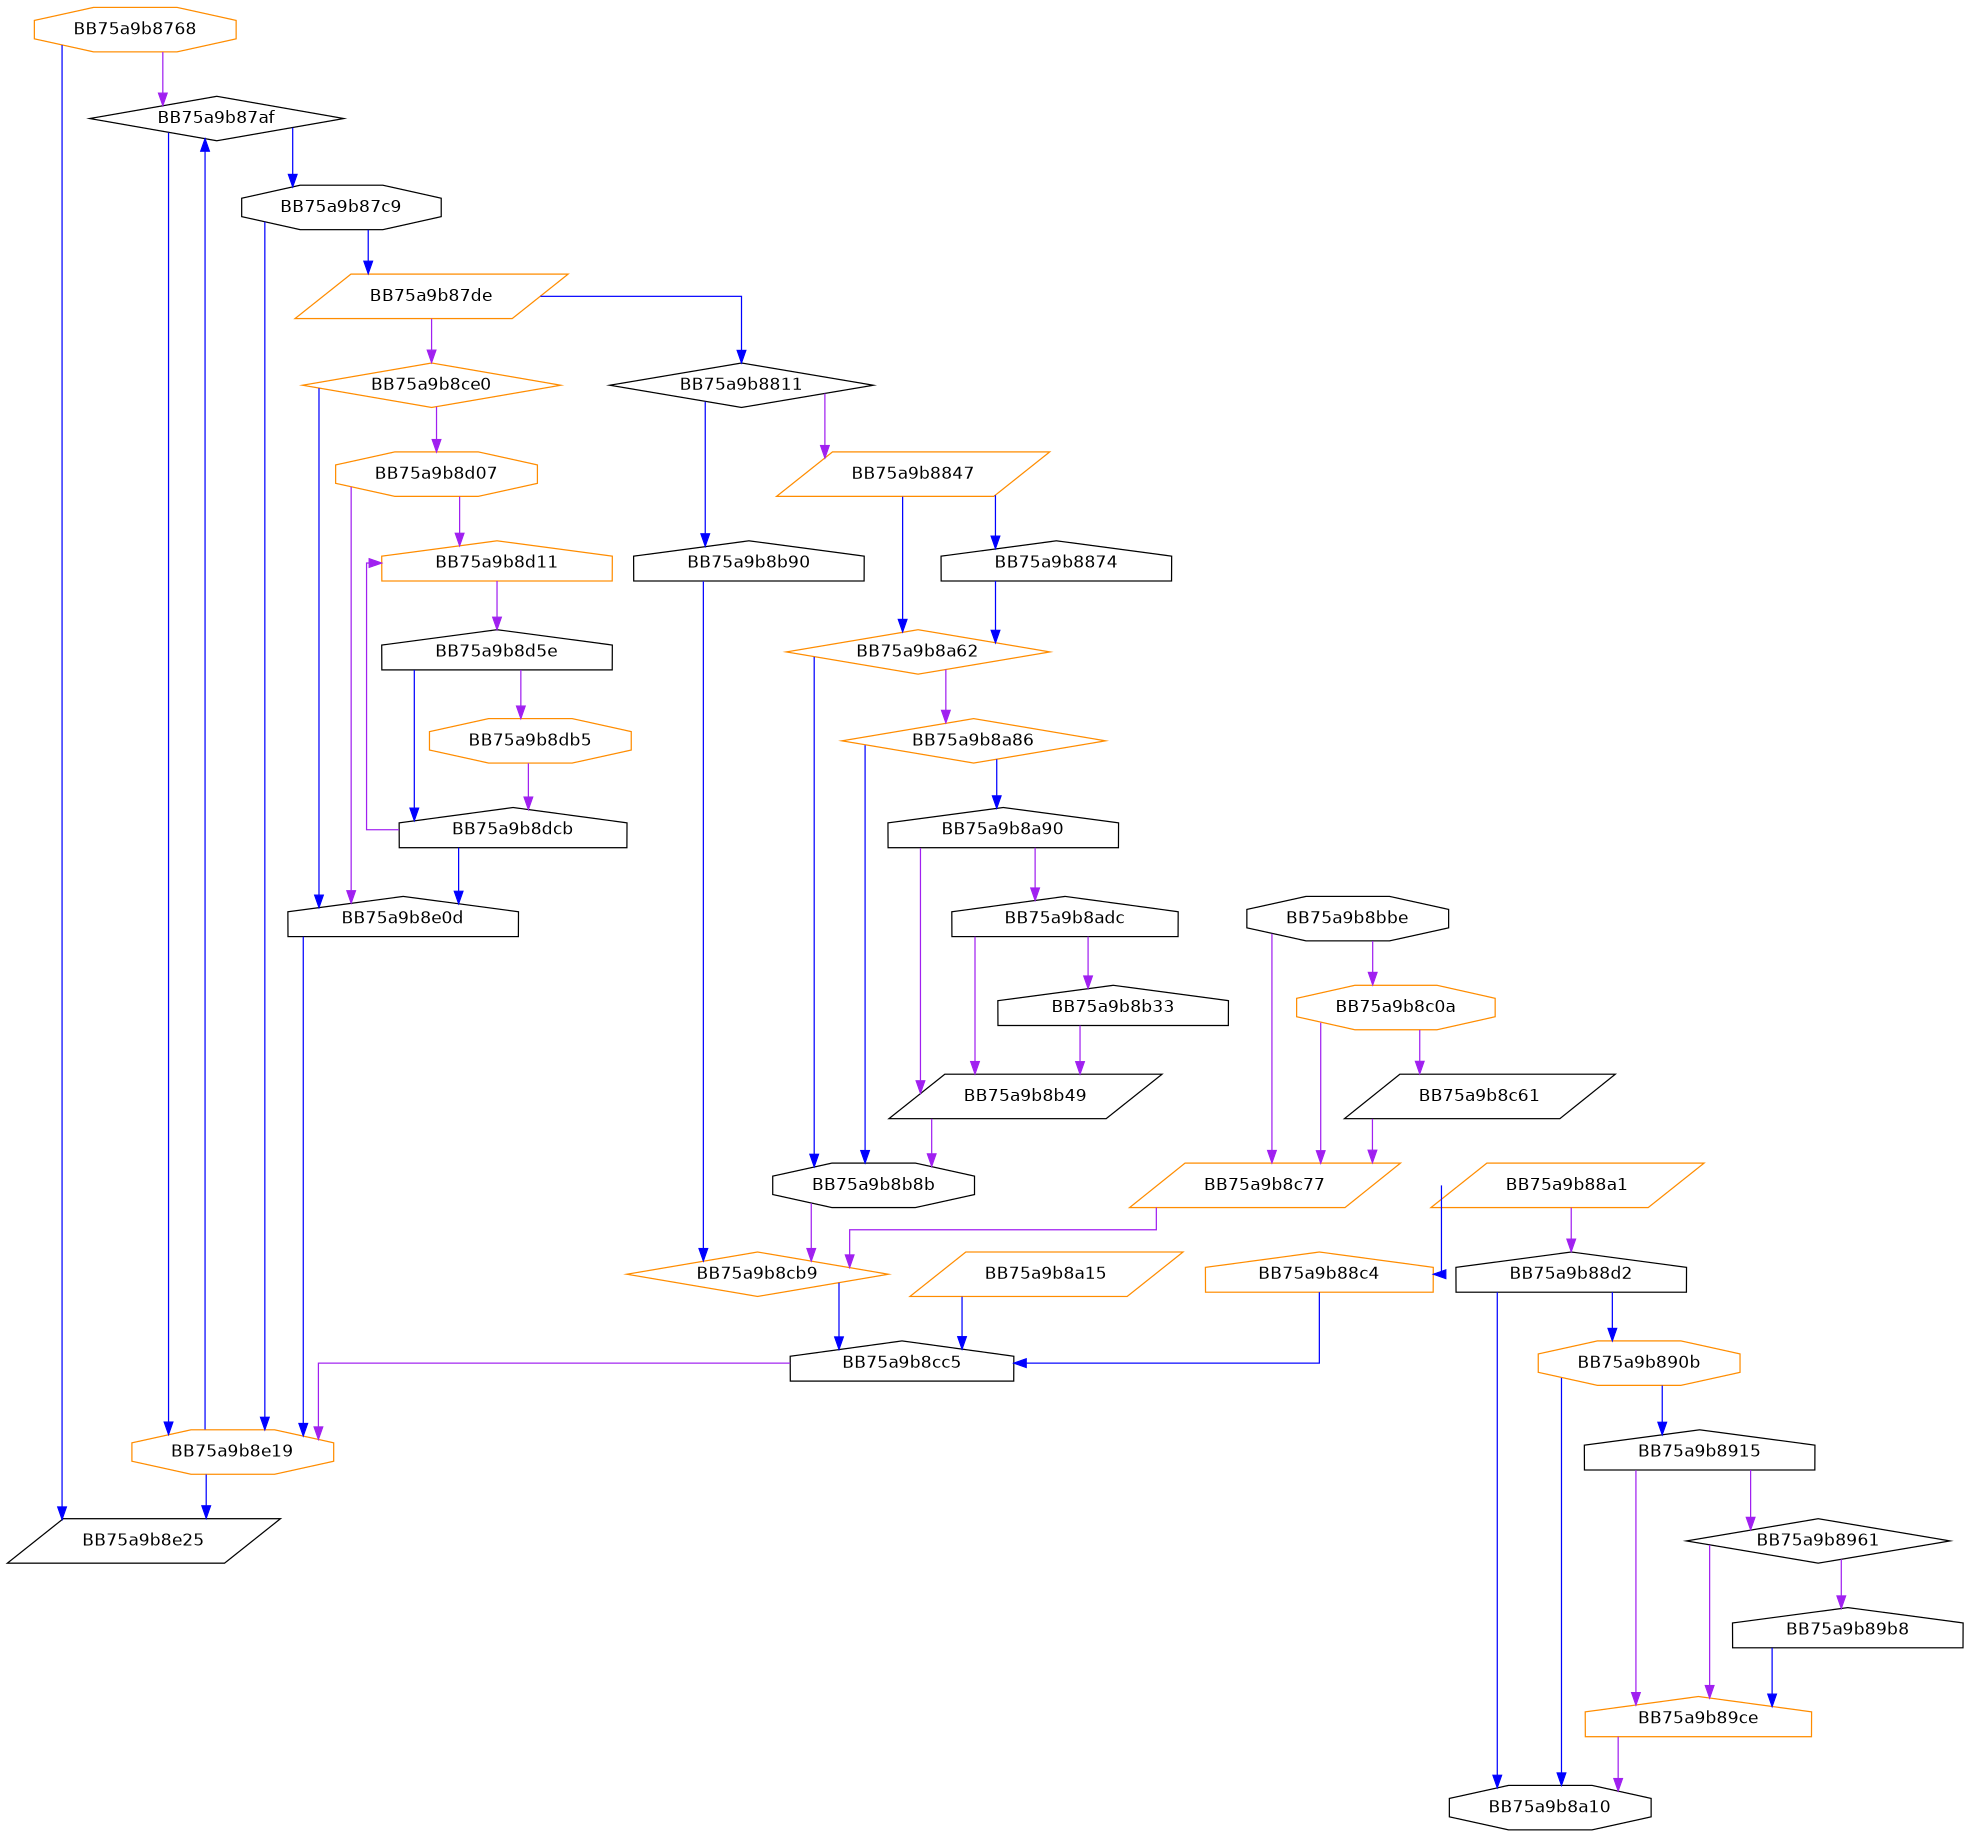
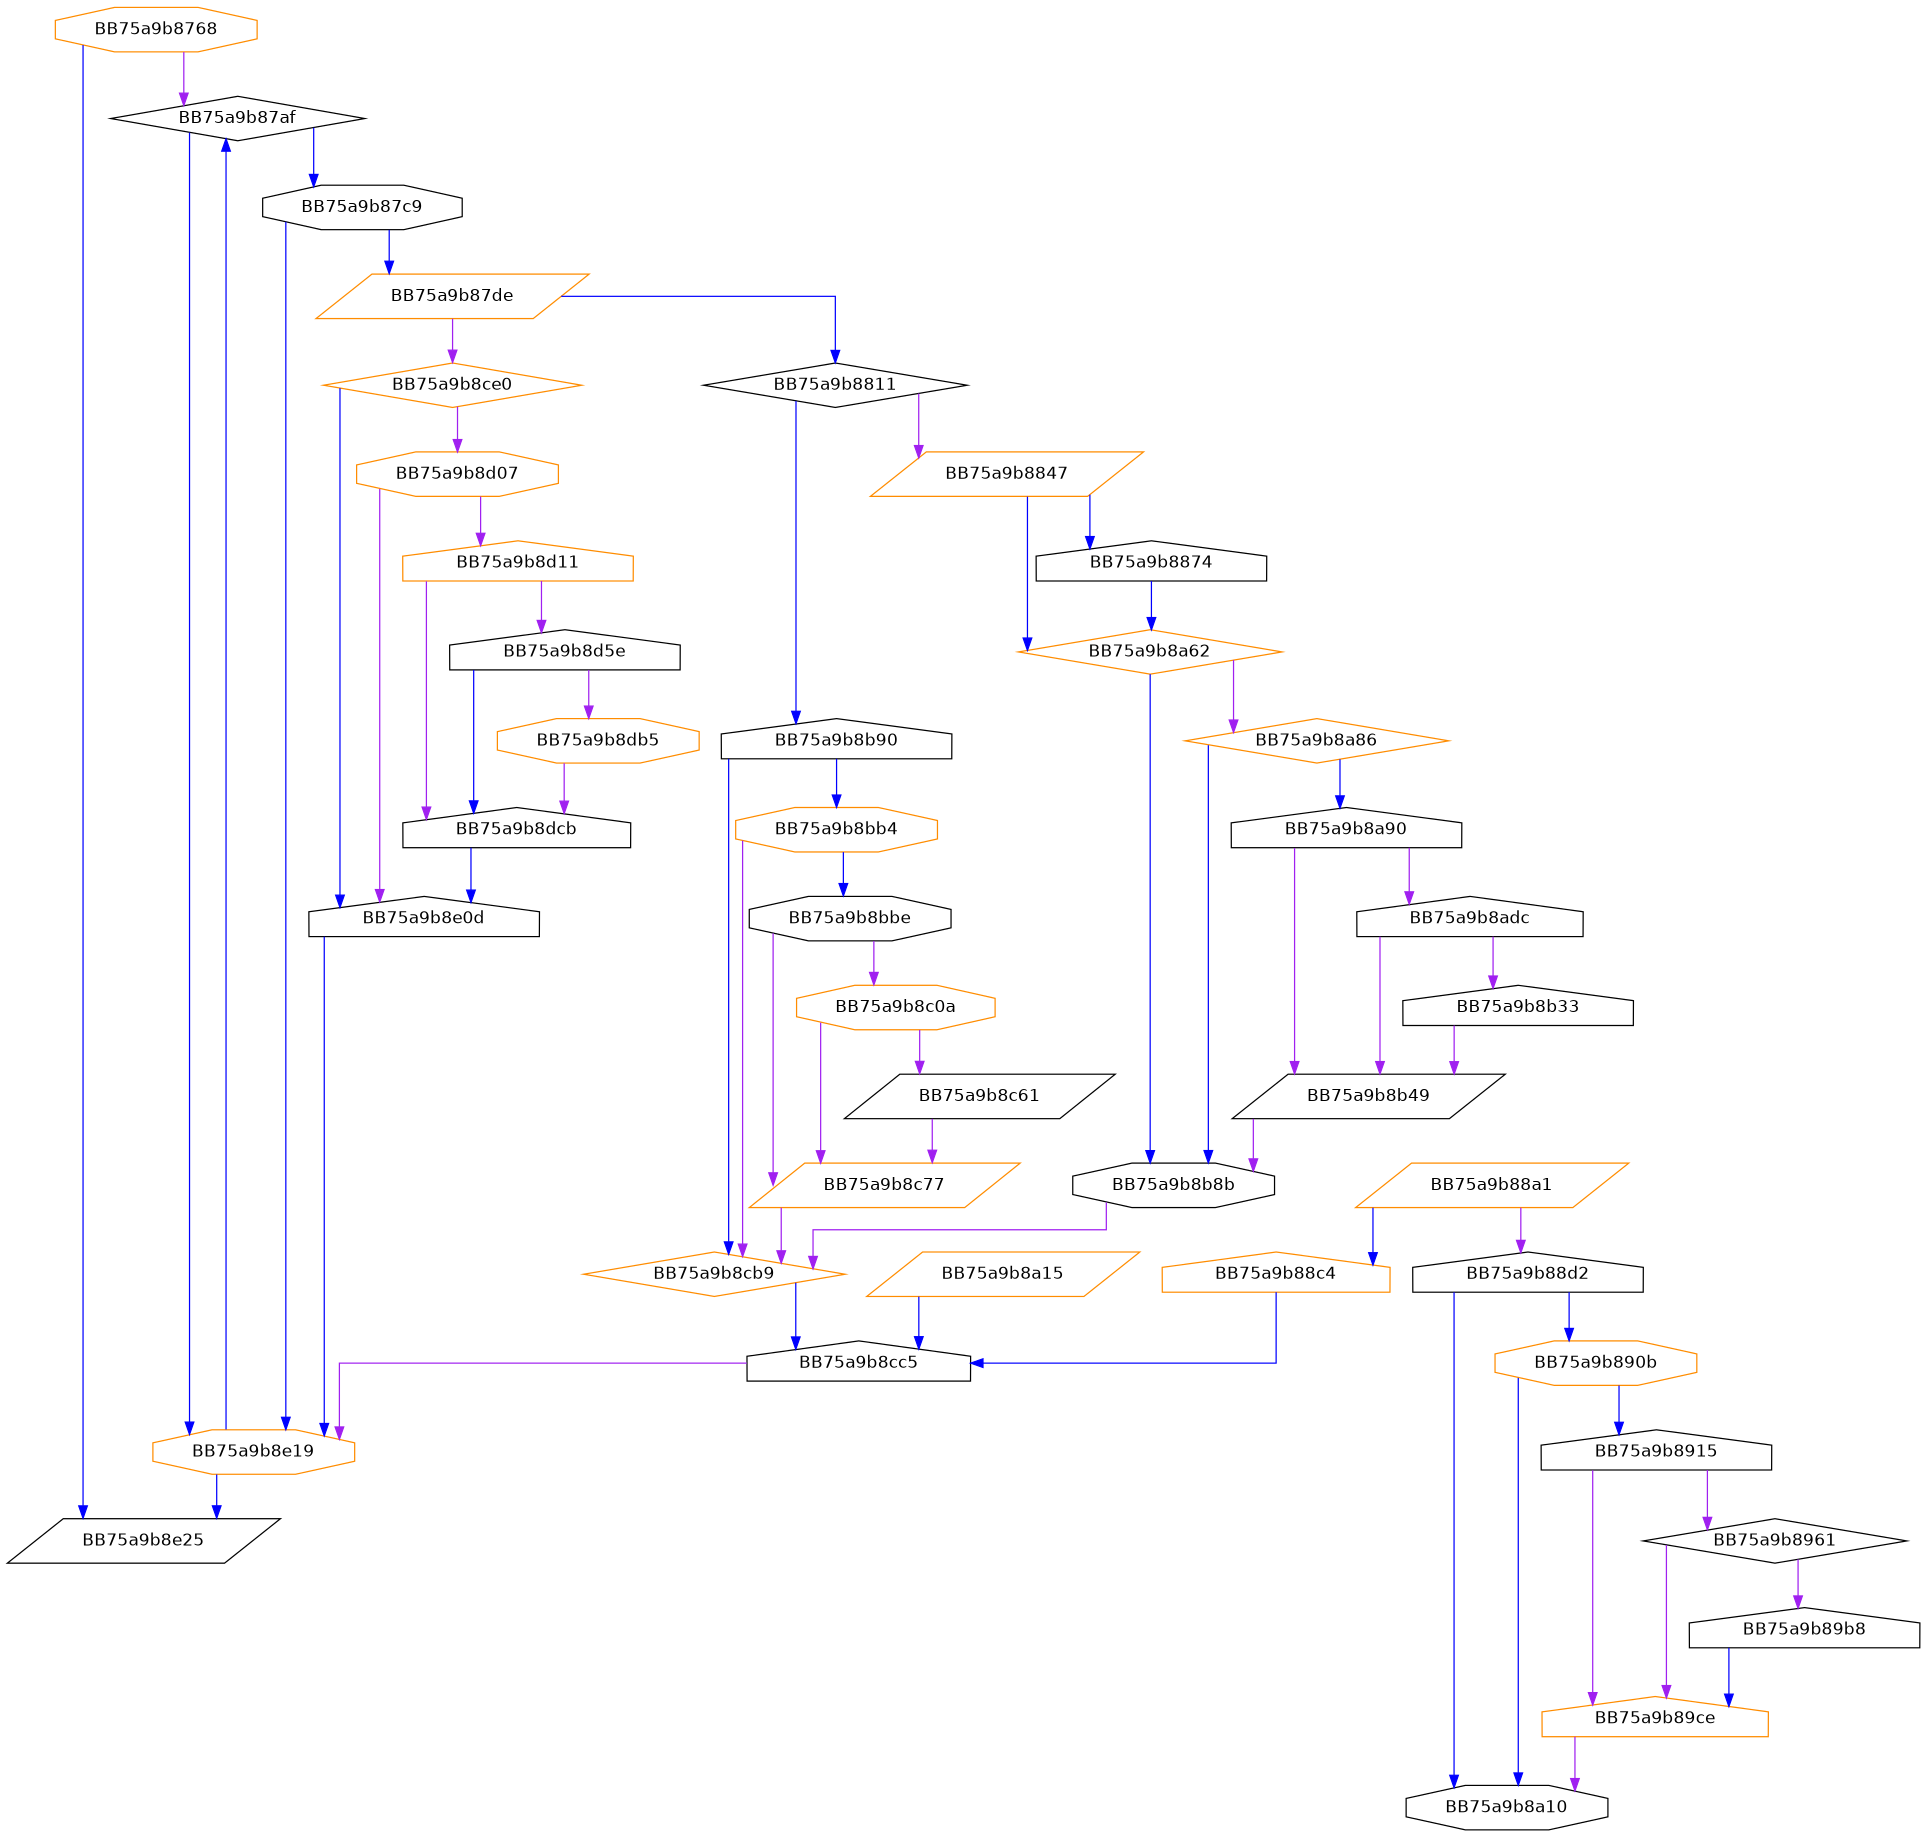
  digraph {
    fontname="DejaVu Sans"
    splines=ortho
    node [color=black fontname="DejaVu Sans" shape=house]
    edge [color=purple fontname="DejaVu Sans"]
    BB75a9b8768 [color=darkorange shape=octagon]
    BB75a9b8e25 [shape=parallelogram]
    BB75a9b87af [shape=diamond]
    BB75a9b8e19 [color=darkorange shape=octagon]
    BB75a9b87c9 [shape=octagon]
    BB75a9b87de [color=darkorange shape=parallelogram]
    BB75a9b8ce0 [color=darkorange shape=diamond]
    BB75a9b8811 [shape=diamond]
    BB75a9b8e0d
    BB75a9b8d07 [color=darkorange shape=octagon]
    BB75a9b8b90
    BB75a9b8847 [color=darkorange shape=parallelogram]
    BB75a9b8d11 [color=darkorange]
    BB75a9b8cb9 [color=darkorange shape=diamond]
+   BB75a9b8bb4 [color=darkorange shape=octagon]
    BB75a9b8a62 [color=darkorange shape=diamond]
    BB75a9b8874
    BB75a9b8cc5
    BB75a9b8bbe [shape=octagon]
    BB75a9b8b8b [shape=octagon]
    BB75a9b8a86 [color=darkorange shape=diamond]
    BB75a9b8a90
    BB75a9b8a15 [color=darkorange shape=parallelogram]
    BB75a9b88a1 [color=darkorange shape=parallelogram]
    BB75a9b88d2
    BB75a9b88c4 [color=darkorange]
    BB75a9b8a10 [shape=octagon]
    BB75a9b890b [color=darkorange shape=octagon]
    BB75a9b8915
    BB75a9b89ce [color=darkorange]
    BB75a9b8961 [shape=diamond]
    BB75a9b89b8
    BB75a9b8b49 [shape=parallelogram]
    BB75a9b8adc
    BB75a9b8b33
    BB75a9b8c77 [color=darkorange shape=parallelogram]
    BB75a9b8c0a [color=darkorange shape=octagon]
    BB75a9b8c61 [shape=parallelogram]
    BB75a9b8dcb
    BB75a9b8d5e
    BB75a9b8db5 [color=darkorange shape=octagon]
    BB75a9b8768 -> BB75a9b8e25 [color=blue]
    BB75a9b8768 -> BB75a9b87af
    BB75a9b87af -> BB75a9b8e19 [color=blue]
    BB75a9b87af -> BB75a9b87c9 [color=blue]
    BB75a9b8e19 -> BB75a9b8e25 [color=blue]
    BB75a9b8e19 -> BB75a9b87af [color=blue]
    BB75a9b87c9 -> BB75a9b8e19 [color=blue]
    BB75a9b87c9 -> BB75a9b87de [color=blue]
    BB75a9b87de -> BB75a9b8ce0
    BB75a9b87de -> BB75a9b8811 [color=blue]
    BB75a9b8ce0 -> BB75a9b8e0d [color=blue]
    BB75a9b8ce0 -> BB75a9b8d07
    BB75a9b8811 -> BB75a9b8b90 [color=blue]
    BB75a9b8811 -> BB75a9b8847
    BB75a9b8e0d -> BB75a9b8e19 [color=blue]
    BB75a9b8d07 -> BB75a9b8e0d
    BB75a9b8d07 -> BB75a9b8d11
    BB75a9b8b90 -> BB75a9b8cb9 [color=blue]
+   BB75a9b8b90 -> BB75a9b8bb4 [color=blue]
    BB75a9b8847 -> BB75a9b8a62 [color=blue]
    BB75a9b8847 -> BB75a9b8874 [color=blue]
-   BB75a9b8dcb -> BB75a9b8d11
+   BB75a9b8d11 -> BB75a9b8dcb
    BB75a9b8d11 -> BB75a9b8d5e
    BB75a9b8cb9 -> BB75a9b8cc5 [color=blue]
+   BB75a9b8bb4 -> BB75a9b8cb9
+   BB75a9b8bb4 -> BB75a9b8bbe [color=blue]
    BB75a9b8a62 -> BB75a9b8b8b [color=blue]
    BB75a9b8a62 -> BB75a9b8a86
    BB75a9b8874 -> BB75a9b8a62 [color=blue]
    BB75a9b8cc5 -> BB75a9b8e19
    BB75a9b8bbe -> BB75a9b8c77
    BB75a9b8bbe -> BB75a9b8c0a
    BB75a9b8b8b -> BB75a9b8cb9
    BB75a9b8a86 -> BB75a9b8b8b [color=blue]
    BB75a9b8a86 -> BB75a9b8a90 [color=blue]
    BB75a9b8a90 -> BB75a9b8b49
    BB75a9b8a90 -> BB75a9b8adc
    BB75a9b8a15 -> BB75a9b8cc5 [color=blue]
    BB75a9b88a1 -> BB75a9b88d2
    BB75a9b88a1 -> BB75a9b88c4 [color=blue]
    BB75a9b88d2 -> BB75a9b8a10 [color=blue]
    BB75a9b88d2 -> BB75a9b890b [color=blue]
    BB75a9b88c4 -> BB75a9b8cc5 [color=blue]
    BB75a9b890b -> BB75a9b8a10 [color=blue]
    BB75a9b890b -> BB75a9b8915 [color=blue]
    BB75a9b8915 -> BB75a9b89ce
    BB75a9b8915 -> BB75a9b8961
    BB75a9b89ce -> BB75a9b8a10
    BB75a9b8961 -> BB75a9b89ce
    BB75a9b8961 -> BB75a9b89b8
    BB75a9b89b8 -> BB75a9b89ce [color=blue]
    BB75a9b8b49 -> BB75a9b8b8b
    BB75a9b8adc -> BB75a9b8b49
    BB75a9b8adc -> BB75a9b8b33
    BB75a9b8b33 -> BB75a9b8b49
    BB75a9b8c77 -> BB75a9b8cb9
    BB75a9b8c0a -> BB75a9b8c77
    BB75a9b8c0a -> BB75a9b8c61
    BB75a9b8c61 -> BB75a9b8c77
    BB75a9b8dcb -> BB75a9b8e0d [color=blue]
    BB75a9b8d5e -> BB75a9b8dcb [color=blue]
    BB75a9b8d5e -> BB75a9b8db5
    BB75a9b8db5 -> BB75a9b8dcb
  }
